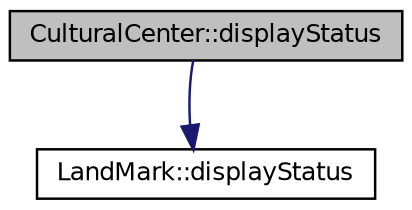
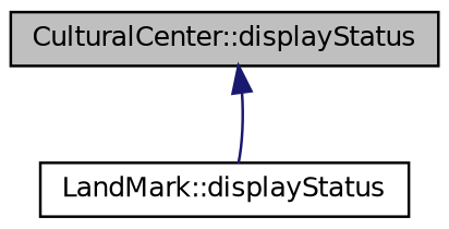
  digraph {
    rankdir=TB
    node [color=black fontname=Helvetica fontsize=10 shape=record style=filled]
    n1 [fillcolor=grey75 fontcolor=black height=0.2 label="CulturalCenter::displayStatus" width=0.4]
    n2 [fillcolor=white height=0.2 label="LandMark::displayStatus" width=0.4]
-   n1 -> n2 [color=midnightblue fontname=Helvetica fontsize=10 labelfontname=Helvetica labelfontsize=10 style=solid]
+   n2 -> n1 [color=midnightblue fontname=Helvetica fontsize=10 labelfontname=Helvetica labelfontsize=10 style=solid]
  }
